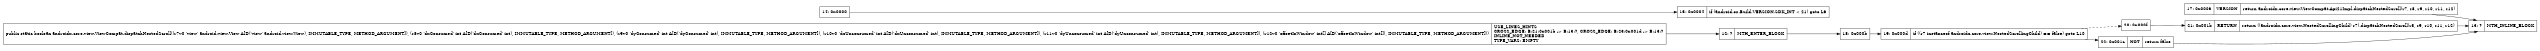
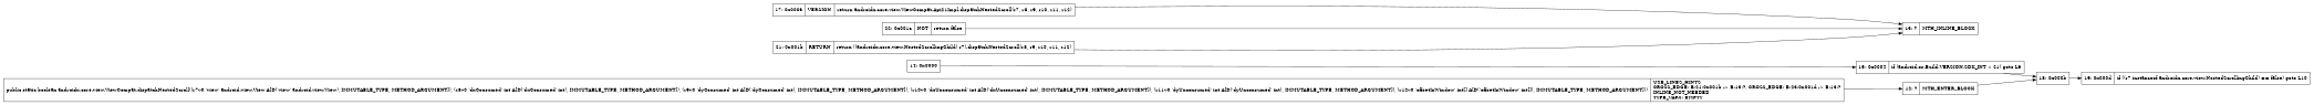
  digraph {
    rankdir=LR
    node [shape=record]
    n1 [label="{12\:\ ?|MTH_ENTER_BLOCK\l}"]
    n2 [label="{18\:\ 0x000b}"]
    n3 [label="{14\:\ 0x0000}"]
    n4 [label="{15\:\ 0x0004|if (android.os.Build.VERSION.SDK_INT \< 21) goto L6\l}"]
    n5 [label="{19\:\ 0x000d|if ((r7 instanceof androidx.core.view.NestedScrollingChild) == false) goto L10\l}"]
    n6 [label="{17\:\ 0x000a|VERSION\l|return androidx.core.view.ViewCompat.Api21Impl.dispatchNestedScroll(r7, r8, r9, r10, r11, r12)\l}"]
    n7 [label="{13\:\ ?|MTH_INLINE_BLOCK\l}"]
-   n8 [label="{20\:\ 0x000f}"]
    n9 [label="{22\:\ 0x001c|NOT\l|return false\l}"]
    n10 [label="{21\:\ 0x001b|RETURN\l|return ((androidx.core.view.NestedScrollingChild) r7).dispatchNestedScroll(r8, r9, r10, r11, r12)\l}"]
    n11 [label="{public static boolean androidx.core.view.ViewCompat.dispatchNestedScroll((r7v0 'view' android.view.View A[D('view' android.view.View), IMMUTABLE_TYPE, METHOD_ARGUMENT]), (r8v0 'dxConsumed' int A[D('dxConsumed' int), IMMUTABLE_TYPE, METHOD_ARGUMENT]), (r9v0 'dyConsumed' int A[D('dyConsumed' int), IMMUTABLE_TYPE, METHOD_ARGUMENT]), (r10v0 'dxUnconsumed' int A[D('dxUnconsumed' int), IMMUTABLE_TYPE, METHOD_ARGUMENT]), (r11v0 'dyUnconsumed' int A[D('dyUnconsumed' int), IMMUTABLE_TYPE, METHOD_ARGUMENT]), (r12v0 'offsetInWindow' int[] A[D('offsetInWindow' int[]), IMMUTABLE_TYPE, METHOD_ARGUMENT]))  | USE_LINES_HINTS\lCROSS_EDGE: B:21:0x001b \-\> B:13:?, CROSS_EDGE: B:23:0x001d \-\> B:13:?\lINLINE_NOT_NEEDED\lTYPE_VARS: EMPTY\l}"]
    n1 -> n2
    n2 -> n5
    n3 -> n4
-   n5 -> n8 [style=dashed]
-   n5 -> n9
+   n4 -> n2
    n6 -> n7
-   n8 -> n10
    n9 -> n7
    n10 -> n7
    n11 -> n1
  }
